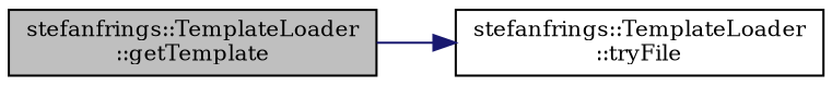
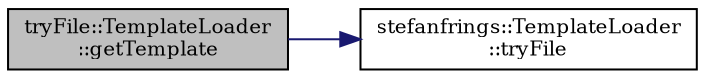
  digraph {
    rankdir=LR
    fontname="DejaVu Serif"
    node [color=black fontname="DejaVu Serif" fontsize=10 shape=record style=filled]
-   n1 [fillcolor=grey75 fontcolor=black height=0.2 label="stefanfrings::TemplateLoader\l::getTemplate" width=0.4]
+   n1 [fillcolor=grey75 fontcolor=black height=0.2 label="tryFile::TemplateLoader\l::getTemplate" width=0.4]
    n2 [fillcolor=white height=0.2 label="stefanfrings::TemplateLoader\l::tryFile" width=0.4]
    n1 -> n2 [color=midnightblue fontname="DejaVu Serif" fontsize=10 labelfontname=Helvetica labelfontsize=10 style=solid]
  }
